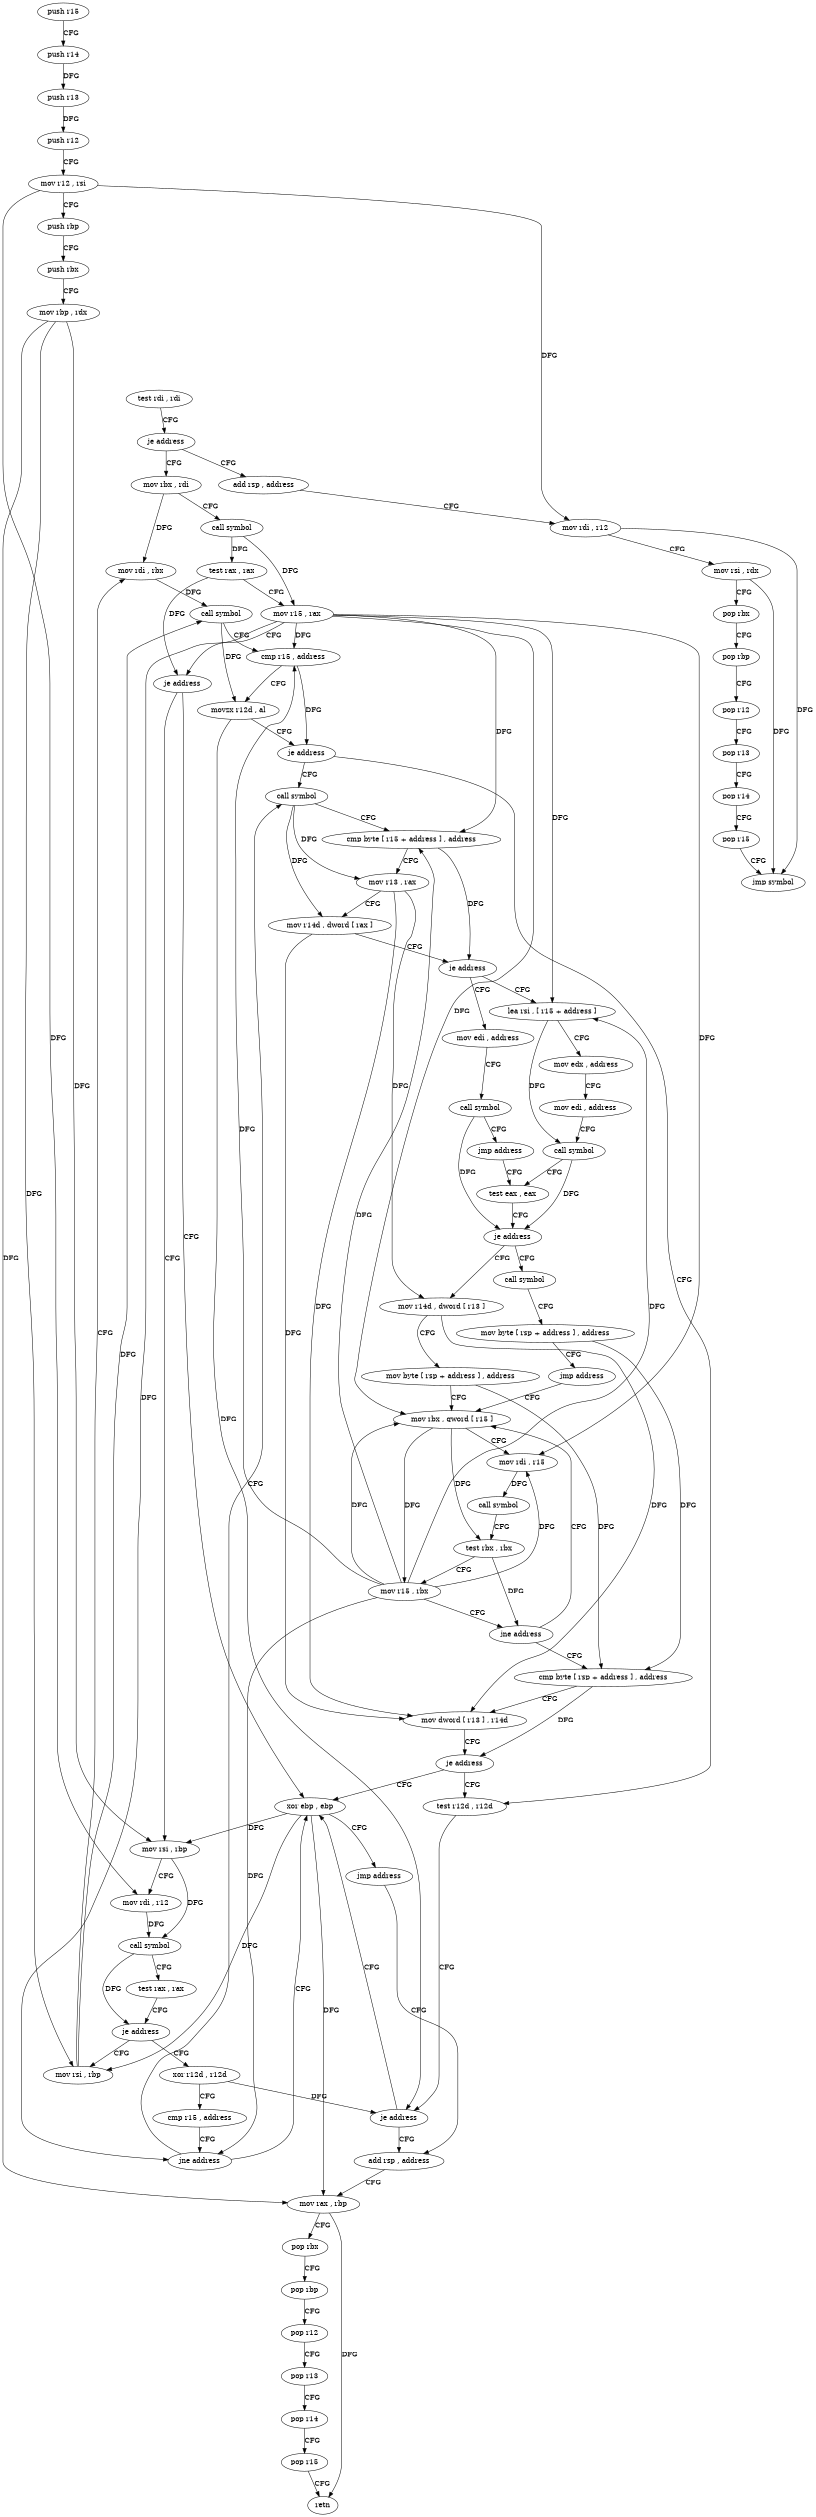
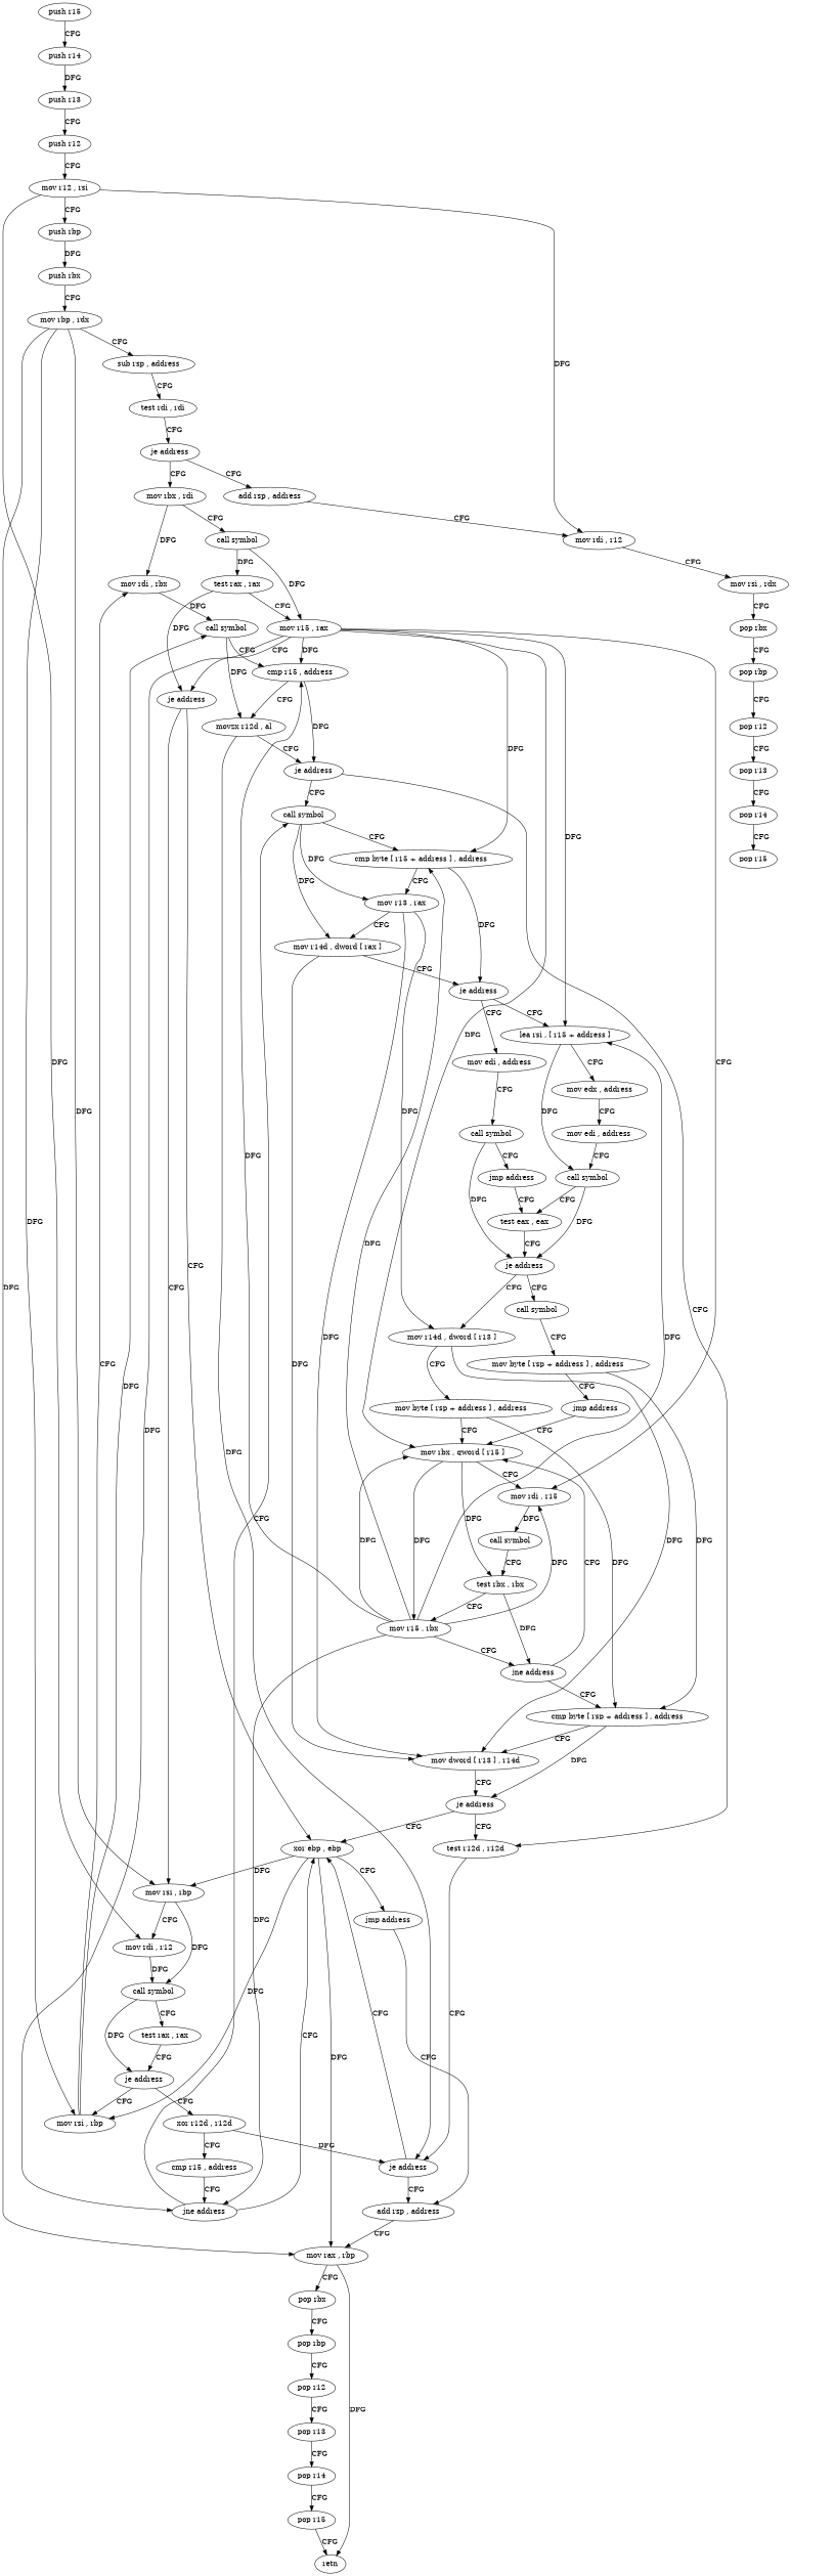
  digraph {
    n1 [label="push r15"]
    n2 [label="push r14"]
    n3 [label="push r13"]
    n4 [label="push r12"]
    n5 [label="mov r12 , rsi"]
    n6 [label="push rbp"]
    n7 [label="mov rdi , r12"]
    n8 [label="mov rdi , r12"]
    n9 [label="push rbx"]
    n10 [label="mov rsi , rdx"]
-   n11 [label="jmp symbol"]
    n12 [label="call symbol"]
    n13 [label="mov rbp , rdx"]
+   n14 [label="sub rsp , address"]
    n15 [label="mov rsi , rbp"]
    n16 [label="mov rsi , rbp"]
    n17 [label="mov rax , rbp"]
    n18 [label="test rdi , rdi"]
    n19 [label="mov rdi , rbx"]
    n20 [label="call symbol"]
    n21 [label="pop rbx"]
    n22 [label=retn]
    n23 [label="je address"]
    n24 [label="add rsp , address"]
    n25 [label="mov rbx , rdi"]
    n26 [label="call symbol"]
    n27 [label="test rax , rax"]
    n28 [label="mov r15 , rax"]
    n29 [label="pop rbx"]
    n30 [label="pop rbp"]
    n31 [label="pop r12"]
    n32 [label="pop r13"]
    n33 [label="pop r14"]
    n34 [label="pop r15"]
    n35 [label="je address"]
    n36 [label="jne address"]
    n37 [label="cmp r15 , address"]
    n38 [label="cmp byte [ r15 + address ] , address"]
    n39 [label="lea rsi , [ r15 + address ]"]
    n40 [label="mov rbx , qword [ r15 ]"]
    n41 [label="mov rdi , r15"]
    n42 [label="xor ebp , ebp"]
    n43 [label="call symbol"]
    n44 [label="movzx r12d , al"]
    n45 [label="je address"]
    n46 [label="mov r13 , rax"]
    n47 [label="je address"]
    n48 [label="mov edx , address"]
    n49 [label="call symbol"]
    n50 [label="test rbx , rbx"]
    n51 [label="mov r15 , rbx"]
    n52 [label="call symbol"]
    n53 [label="jmp address"]
    n54 [label="add rsp , address"]
    n55 [label="test rax , rax"]
    n56 [label="je address"]
    n57 [label="xor r12d , r12d"]
    n58 [label="cmp r15 , address"]
    n59 [label="je address"]
    n60 [label="pop rbp"]
    n61 [label="pop r12"]
    n62 [label="pop r13"]
    n63 [label="pop r14"]
    n64 [label="pop r15"]
    n65 [label="mov r14d , dword [ rax ]"]
    n66 [label="mov r14d , dword [ r13 ]"]
    n67 [label="mov dword [ r13 ] , r14d"]
    n68 [label="test r12d , r12d"]
    n69 [label="mov edi , address"]
    n70 [label="mov byte [ rsp + address ] , address"]
    n71 [label="je address"]
    n72 [label="call symbol"]
    n73 [label="jmp address"]
    n74 [label="je address"]
    n75 [label="mov edi , address"]
    n76 [label="test eax , eax"]
    n77 [label="call symbol"]
    n78 [label="mov byte [ rsp + address ] , address"]
    n79 [label="jmp address"]
    n80 [label="cmp byte [ rsp + address ] , address"]
    n81 [label="jne address"]
    n1 -> n2 [label=CFG]
    n2 -> n3 [label=DFG]
-   n3 -> n4 [label=DFG]
+   n3 -> n4 [label=CFG]
    n4 -> n5 [label=CFG]
    n5 -> n6 [label=CFG]
    n5 -> n7 [label=DFG]
    n5 -> n8 [label=DFG]
-   n6 -> n9 [label=CFG]
+   n6 -> n9 [label=DFG]
    n7 -> n10 [label=CFG]
-   n7 -> n11 [label=DFG]
    n8 -> n12 [label=DFG]
    n9 -> n13 [label=CFG]
-   n10 -> n11 [label=DFG]
    n10 -> n29 [label=CFG]
    n12 -> n55 [label=CFG]
    n12 -> n56 [label=DFG]
+   n13 -> n14 [label=CFG]
    n13 -> n15 [label=DFG]
    n13 -> n16 [label=DFG]
    n13 -> n17 [label=DFG]
+   n14 -> n18 [label=CFG]
    n15 -> n8 [label=CFG]
    n15 -> n12 [label=DFG]
    n16 -> n19 [label=CFG]
    n16 -> n20 [label=DFG]
    n17 -> n21 [label=CFG]
    n17 -> n22 [label=DFG]
    n18 -> n23 [label=CFG]
    n19 -> n20 [label=DFG]
    n20 -> n37 [label=CFG]
    n20 -> n44 [label=DFG]
    n21 -> n60 [label=CFG]
    n23 -> n24 [label=CFG]
    n23 -> n25 [label=CFG]
    n24 -> n7 [label=CFG]
    n25 -> n19 [label=DFG]
    n25 -> n26 [label=CFG]
    n26 -> n27 [label=DFG]
    n26 -> n28 [label=DFG]
    n27 -> n28 [label=CFG]
    n27 -> n35 [label=DFG]
    n28 -> n35 [label=CFG]
    n28 -> n36 [label=DFG]
    n28 -> n37 [label=DFG]
    n28 -> n38 [label=DFG]
    n28 -> n39 [label=DFG]
    n28 -> n40 [label=DFG]
-   n28 -> n41 [label=DFG]
+   n28 -> n41 [label=CFG]
    n29 -> n30 [label=CFG]
    n30 -> n31 [label=CFG]
    n31 -> n32 [label=CFG]
    n32 -> n33 [label=CFG]
    n33 -> n34 [label=CFG]
-   n34 -> n11 [label=CFG]
    n35 -> n15 [label=CFG]
    n35 -> n42 [label=CFG]
    n36 -> n42 [label=CFG]
    n36 -> n43 [label=CFG]
    n37 -> n44 [label=CFG]
    n37 -> n45 [label=DFG]
    n38 -> n46 [label=CFG]
    n38 -> n47 [label=DFG]
    n39 -> n48 [label=CFG]
    n39 -> n49 [label=DFG]
    n40 -> n41 [label=CFG]
    n40 -> n50 [label=DFG]
    n40 -> n51 [label=DFG]
    n41 -> n52 [label=DFG]
    n42 -> n15 [label=DFG]
    n42 -> n16 [label=DFG]
    n42 -> n17 [label=DFG]
    n42 -> n53 [label=CFG]
    n43 -> n38 [label=CFG]
    n43 -> n46 [label=DFG]
    n43 -> n65 [label=DFG]
    n44 -> n45 [label=CFG]
    n44 -> n59 [label=DFG]
    n45 -> n43 [label=CFG]
    n45 -> n68 [label=CFG]
    n46 -> n65 [label=CFG]
    n46 -> n66 [label=DFG]
    n46 -> n67 [label=DFG]
    n47 -> n39 [label=CFG]
    n47 -> n69 [label=CFG]
    n48 -> n75 [label=CFG]
    n49 -> n74 [label=DFG]
    n49 -> n76 [label=CFG]
    n50 -> n51 [label=CFG]
    n50 -> n81 [label=DFG]
    n51 -> n36 [label=DFG]
    n51 -> n37 [label=DFG]
    n51 -> n38 [label=DFG]
    n51 -> n39 [label=DFG]
    n51 -> n40 [label=DFG]
    n51 -> n41 [label=DFG]
    n51 -> n81 [label=CFG]
    n52 -> n50 [label=CFG]
    n53 -> n54 [label=CFG]
    n54 -> n17 [label=CFG]
    n55 -> n56 [label=CFG]
    n56 -> n16 [label=CFG]
    n56 -> n57 [label=CFG]
    n57 -> n58 [label=CFG]
    n57 -> n59 [label=DFG]
    n58 -> n36 [label=CFG]
    n59 -> n42 [label=CFG]
    n59 -> n54 [label=CFG]
    n60 -> n61 [label=CFG]
    n61 -> n62 [label=CFG]
    n62 -> n63 [label=CFG]
    n63 -> n64 [label=CFG]
    n64 -> n22 [label=CFG]
    n65 -> n47 [label=CFG]
    n65 -> n67 [label=DFG]
    n66 -> n67 [label=DFG]
    n66 -> n70 [label=CFG]
    n67 -> n71 [label=CFG]
    n68 -> n59 [label=CFG]
    n69 -> n72 [label=CFG]
    n70 -> n40 [label=CFG]
    n70 -> n80 [label=DFG]
    n71 -> n42 [label=CFG]
    n71 -> n68 [label=CFG]
    n72 -> n73 [label=CFG]
    n72 -> n74 [label=DFG]
    n73 -> n76 [label=CFG]
    n74 -> n66 [label=CFG]
    n74 -> n77 [label=CFG]
    n75 -> n49 [label=CFG]
    n76 -> n74 [label=CFG]
    n77 -> n78 [label=CFG]
    n78 -> n79 [label=CFG]
    n78 -> n80 [label=DFG]
    n79 -> n40 [label=CFG]
    n80 -> n67 [label=CFG]
    n80 -> n71 [label=DFG]
    n81 -> n40 [label=CFG]
    n81 -> n80 [label=CFG]
  }
